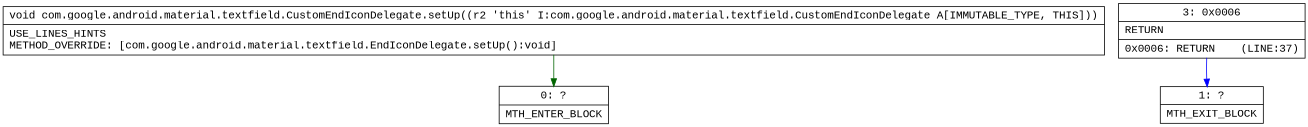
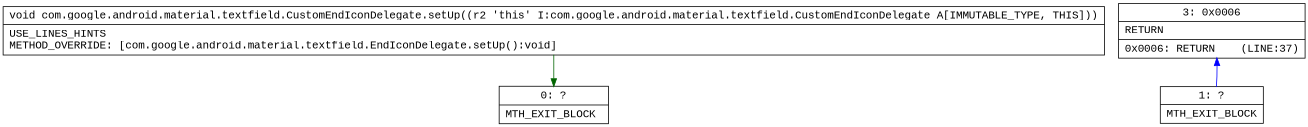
  digraph {
    fontname="Liberation Mono"
    node [fontname="Liberation Mono" shape=record]
    edge [fontname="Liberation Mono"]
-   n1 [label="{0\:\ ?|MTH_ENTER_BLOCK\l}"]
+   n1 [label="{0\:\ ?|MTH_EXIT_BLOCK\l}"]
    n2 [label="{3\:\ 0x0006|RETURN\l|0x0006: RETURN    (LINE:37)\l}"]
    n3 [label="{1\:\ ?|MTH_EXIT_BLOCK\l}"]
    n4 [label="{void com.google.android.material.textfield.CustomEndIconDelegate.setUp((r2 'this' I:com.google.android.material.textfield.CustomEndIconDelegate A[IMMUTABLE_TYPE, THIS]))  | USE_LINES_HINTS\lMETHOD_OVERRIDE: [com.google.android.material.textfield.EndIconDelegate.setUp():void]\l}"]
-   n2 -> n3 [color=blue]
+   n3 -> n2 [color=blue]
    n4 -> n1 [color=darkgreen]
  }
